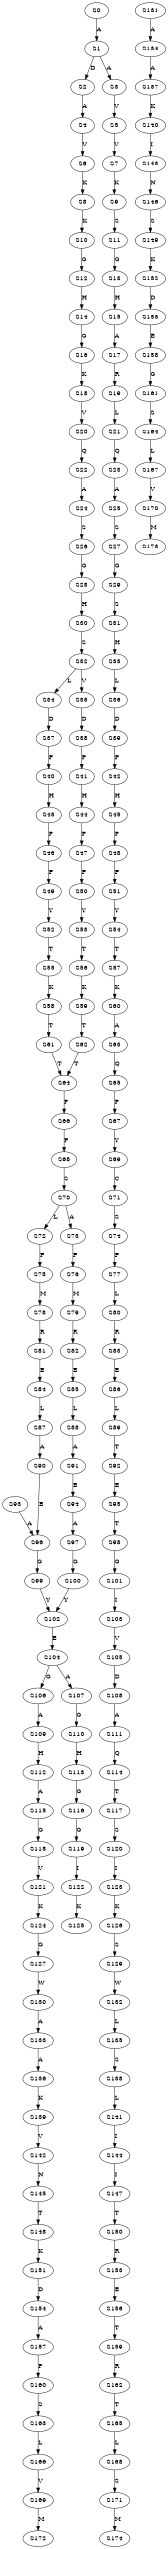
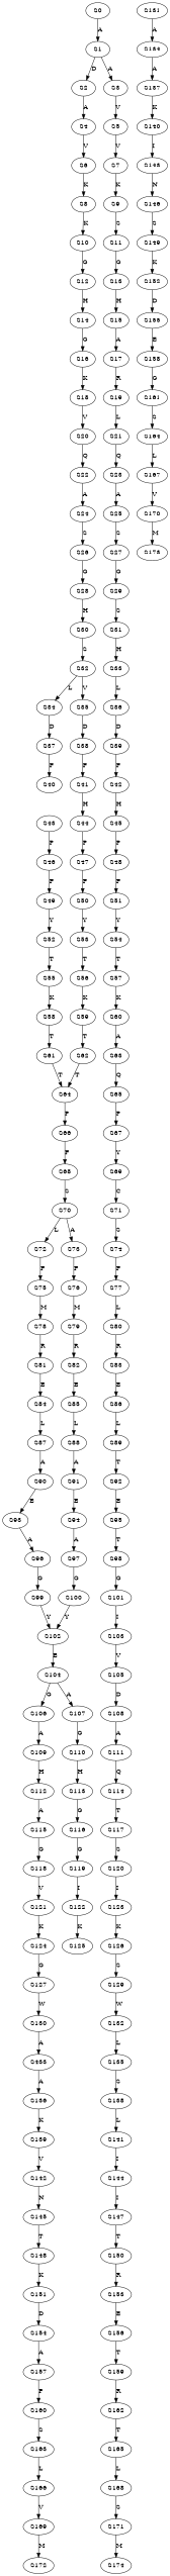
  strict digraph {
    S0
    S1
    S2
    S3
    S4
    S5
    S6
    S7
    S8
    S9
    S10
    S11
    S12
    S13
    S14
    S15
    S16
    S17
    S18
    S19
    S20
    S21
    S22
    S23
    S24
    S25
    S26
    S27
    S28
    S29
    S30
    S31
    S32
    S33
    S34
    S35
    S36
    S37
    S38
    S39
    S40
    S41
    S42
    S43
    S44
    S45
    S46
    S47
    S48
    S49
    S50
    S51
    S52
    S53
    S54
    S55
    S56
    S57
    S58
    S59
    S60
    S61
    S62
    S63
    S64
    S65
    S66
    S67
    S68
    S69
    S70
    S71
    S72
    S73
    S74
    S75
    S76
    S77
    S78
    S79
    S80
    S81
    S82
    S83
    S84
    S85
    S86
    S87
    S88
    S89
    S90
    S91
    S92
    S93
    S94
    S95
    S96
    S97
    S98
    S99
    S100
    S101
    S102
    S103
    S104
    S105
    S106
    S107
    S108
    S109
    S110
    S111
    S112
    S113
    S114
    S115
    S116
    S117
    S118
    S119
    S120
    S121
    S122
    S123
    S124
    S125
    S126
    S127
    S129
    S130
    S132
-   S133
+   S133 [label=S433]
    S131
    S134
    S135
    S136
    S137
    S138
    S139
    S140
    S141
    S142
    S143
    S144
    S145
    S146
    S147
    S148
    S149
    S150
    S151
    S152
    S153
    S154
    S155
    S156
    S157
    S158
    S159
    S160
    S161
    S162
    S163
    S164
    S165
    S166
    S167
    S168
    S169
    S170
    S171
    S172
    S173
    S174
    S0 -> S1 [label=A]
    S1 -> S2 [label=D]
    S1 -> S3 [label=A]
    S2 -> S4 [label=A]
    S3 -> S5 [label=V]
    S4 -> S6 [label=V]
    S5 -> S7 [label=V]
    S6 -> S8 [label=K]
    S7 -> S9 [label=K]
    S8 -> S10 [label=K]
    S9 -> S11 [label=S]
    S10 -> S12 [label=G]
    S11 -> S13 [label=G]
    S12 -> S14 [label=H]
    S13 -> S15 [label=H]
    S14 -> S16 [label=G]
    S15 -> S17 [label=A]
    S16 -> S18 [label=K]
    S17 -> S19 [label=R]
    S18 -> S20 [label=V]
    S19 -> S21 [label=L]
    S20 -> S22 [label=Q]
    S21 -> S23 [label=Q]
    S22 -> S24 [label=A]
    S23 -> S25 [label=A]
    S24 -> S26 [label=S]
    S25 -> S27 [label=S]
    S26 -> S28 [label=G]
    S27 -> S29 [label=G]
    S28 -> S30 [label=H]
    S29 -> S31 [label=S]
    S30 -> S32 [label=S]
    S31 -> S33 [label=H]
    S32 -> S34 [label=L]
    S32 -> S35 [label=V]
    S33 -> S36 [label=L]
    S34 -> S37 [label=D]
    S35 -> S38 [label=D]
    S36 -> S39 [label=D]
    S37 -> S40 [label=F]
    S38 -> S41 [label=F]
    S39 -> S42 [label=F]
-   S40 -> S43 [label=H]
    S41 -> S44 [label=H]
    S42 -> S45 [label=H]
    S43 -> S46 [label=P]
    S44 -> S47 [label=P]
    S45 -> S48 [label=P]
    S46 -> S49 [label=F]
    S47 -> S50 [label=F]
    S48 -> S51 [label=F]
    S49 -> S52 [label=Y]
    S50 -> S53 [label=Y]
    S51 -> S54 [label=Y]
    S52 -> S55 [label=T]
    S53 -> S56 [label=T]
    S54 -> S57 [label=T]
    S55 -> S58 [label=K]
    S56 -> S59 [label=K]
    S57 -> S60 [label=K]
    S58 -> S61 [label=T]
    S59 -> S62 [label=T]
    S60 -> S63 [label=A]
    S61 -> S64 [label=T]
    S62 -> S64 [label=T]
    S63 -> S65 [label=Q]
    S64 -> S66 [label=P]
    S65 -> S67 [label=P]
    S66 -> S68 [label=F]
    S67 -> S69 [label=Y]
    S68 -> S70 [label=S]
    S69 -> S71 [label=C]
    S70 -> S72 [label=L]
    S70 -> S73 [label=A]
    S71 -> S74 [label=S]
    S72 -> S75 [label=F]
    S73 -> S76 [label=F]
    S74 -> S77 [label=F]
    S75 -> S78 [label=M]
    S76 -> S79 [label=M]
    S77 -> S80 [label=L]
    S78 -> S81 [label=R]
    S79 -> S82 [label=R]
    S80 -> S83 [label=R]
    S81 -> S84 [label=E]
    S82 -> S85 [label=E]
    S83 -> S86 [label=E]
    S84 -> S87 [label=L]
    S85 -> S88 [label=L]
    S86 -> S89 [label=L]
    S87 -> S90 [label=A]
    S88 -> S91 [label=A]
    S89 -> S92 [label=T]
-   S90 -> S96 [label=E]
+   S90 -> S93 [label=E]
    S91 -> S94 [label=E]
    S92 -> S95 [label=E]
    S93 -> S96 [label=A]
    S94 -> S97 [label=A]
    S95 -> S98 [label=T]
    S96 -> S99 [label=G]
    S97 -> S100 [label=G]
    S98 -> S101 [label=G]
    S99 -> S102 [label=Y]
    S100 -> S102 [label=Y]
    S101 -> S103 [label=I]
    S102 -> S104 [label=E]
    S103 -> S105 [label=V]
    S104 -> S106 [label=G]
    S104 -> S107 [label=A]
    S105 -> S108 [label=D]
    S106 -> S109 [label=A]
    S107 -> S110 [label=G]
    S108 -> S111 [label=A]
    S109 -> S112 [label=H]
    S110 -> S113 [label=H]
    S111 -> S114 [label=Q]
    S112 -> S115 [label=A]
    S113 -> S116 [label=G]
    S114 -> S117 [label=T]
    S115 -> S118 [label=G]
    S116 -> S119 [label=G]
    S117 -> S120 [label=S]
    S118 -> S121 [label=V]
    S119 -> S122 [label=I]
    S120 -> S123 [label=I]
    S121 -> S124 [label=K]
    S122 -> S125 [label=K]
    S123 -> S126 [label=K]
    S124 -> S127 [label=G]
    S126 -> S129 [label=S]
    S127 -> S130 [label=W]
    S129 -> S132 [label=W]
    S130 -> S133 [label=A]
    S132 -> S135 [label=L]
    S133 -> S136 [label=A]
    S131 -> S134 [label=A]
    S134 -> S137 [label=A]
    S135 -> S138 [label=S]
    S136 -> S139 [label=K]
    S137 -> S140 [label=K]
    S138 -> S141 [label=L]
    S139 -> S142 [label=V]
    S140 -> S143 [label=I]
    S141 -> S144 [label=I]
    S142 -> S145 [label=N]
    S143 -> S146 [label=N]
    S144 -> S147 [label=I]
    S145 -> S148 [label=T]
    S146 -> S149 [label=S]
    S147 -> S150 [label=T]
    S148 -> S151 [label=K]
    S149 -> S152 [label=K]
    S150 -> S153 [label=R]
    S151 -> S154 [label=D]
    S152 -> S155 [label=D]
    S153 -> S156 [label=E]
    S154 -> S157 [label=A]
    S155 -> S158 [label=E]
    S156 -> S159 [label=T]
    S157 -> S160 [label=P]
    S158 -> S161 [label=G]
    S159 -> S162 [label=R]
    S160 -> S163 [label=S]
    S161 -> S164 [label=S]
    S162 -> S165 [label=T]
    S163 -> S166 [label=L]
    S164 -> S167 [label=L]
    S165 -> S168 [label=L]
    S166 -> S169 [label=V]
    S167 -> S170 [label=V]
    S168 -> S171 [label=S]
    S169 -> S172 [label=M]
    S170 -> S173 [label=M]
    S171 -> S174 [label=M]
  }
